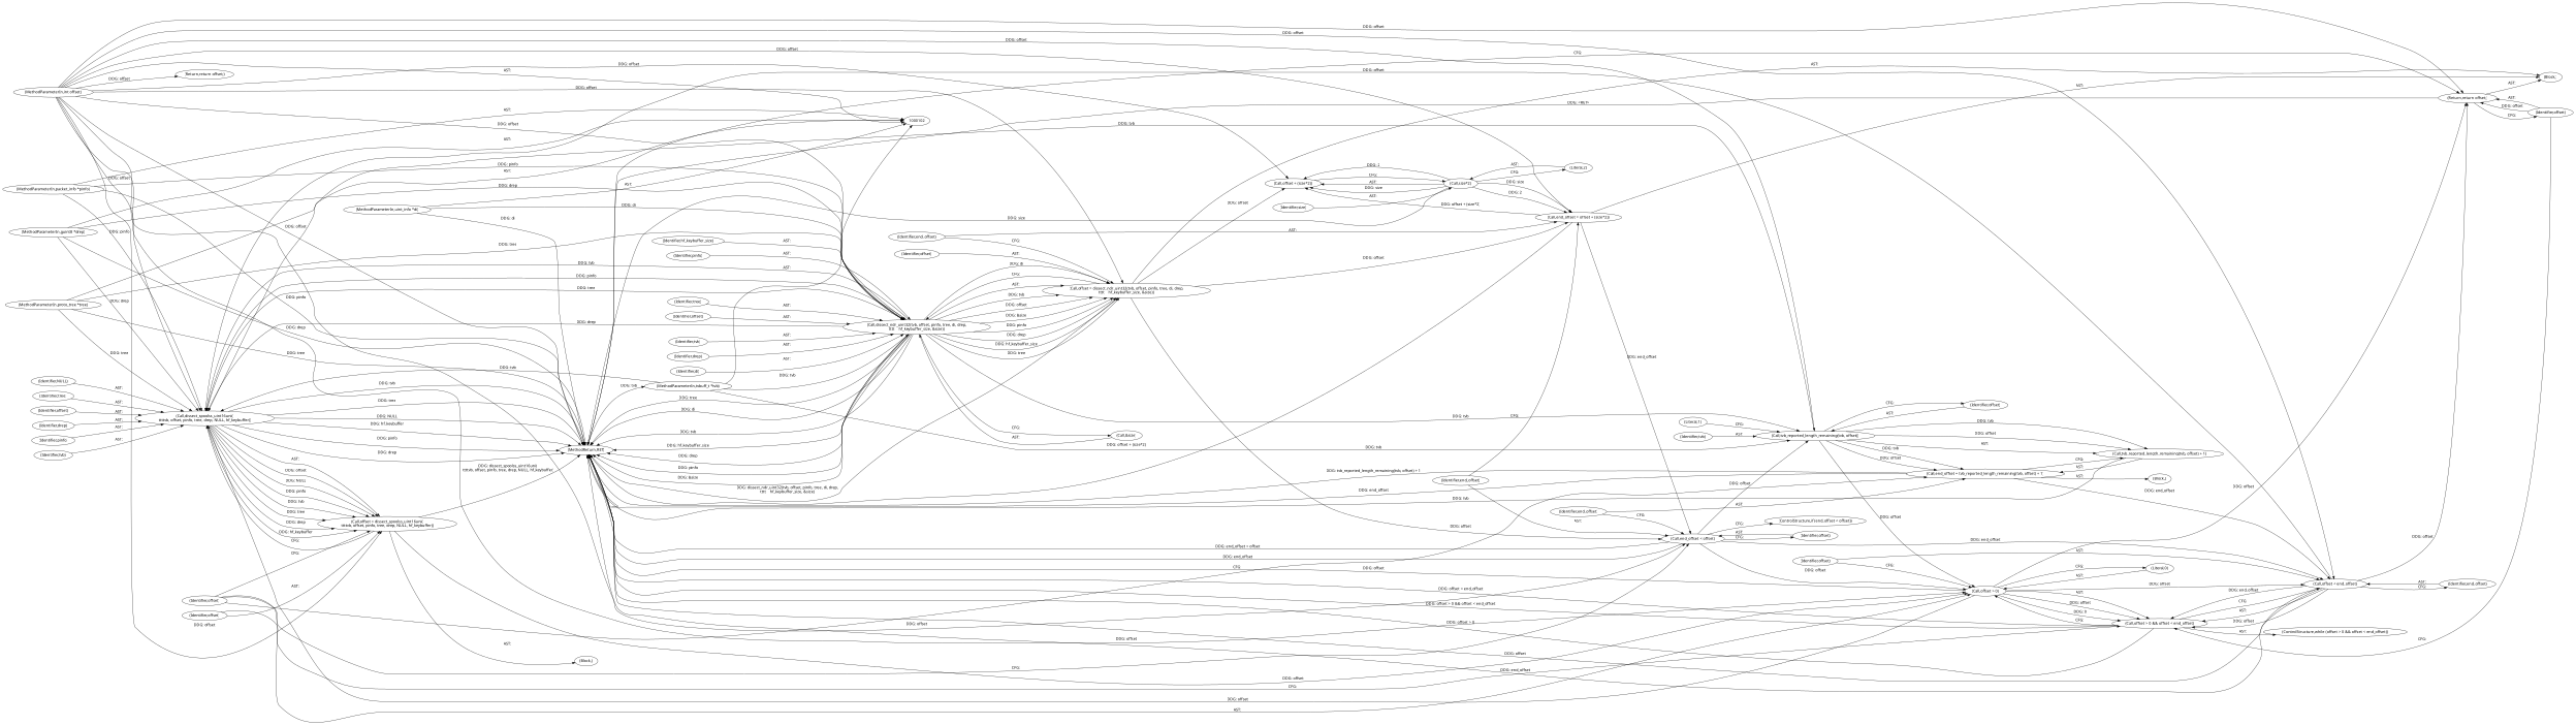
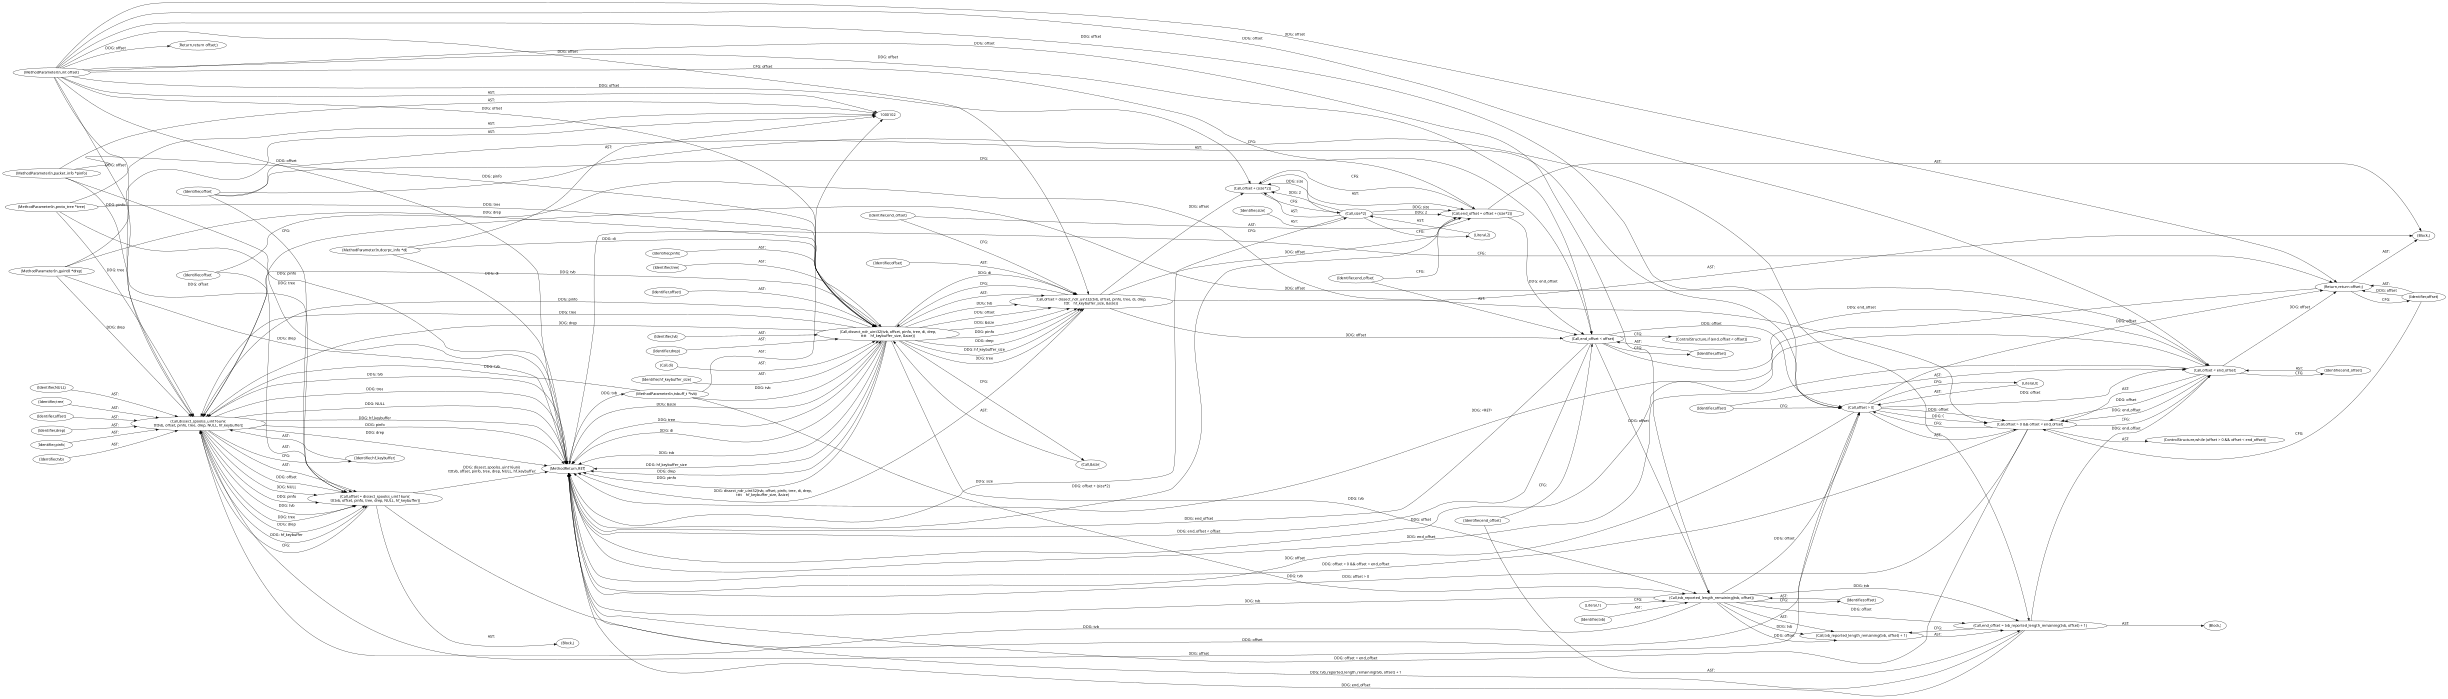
  digraph {
    fontname="Noto Sans"
    rankdir=LR
    node [fontname="Noto Sans"]
    edge [fontname="Noto Sans"]
    n1 [label="(Call,dissect_spoolss_uint16uni(\n \t\t\ttvb, offset, pinfo, tree, drep, NULL, hf_keybuffer))"]
    n2 [label="(Call,offset = dissect_spoolss_uint16uni(\n \t\t\ttvb, offset, pinfo, tree, drep, NULL, hf_keybuffer))"]
+   n3 [label="(Identifier,hf_keybuffer)"]
    n4 [label="(MethodReturn,RET)"]
    n5 [label="(Call,offset > 0)"]
    n6 [label="(Block,)"]
    n7 [label="(MethodParameterIn,tvbuff_t *tvb)"]
    n8 [label="(Return,return offset;)"]
    n9 [label="(Call,dissect_ndr_uint32(tvb, offset, pinfo, tree, di, drep,\n\t\t\t\t    hf_keybuffer_size, &size))"]
    n10 [label="(Call,tvb_reported_length_remaining(tvb, offset))"]
    n11 [label="(Call,offset = dissect_ndr_uint32(tvb, offset, pinfo, tree, di, drep,\n\t\t\t\t    hf_keybuffer_size, &size))"]
    n12 [label="(Call,&size)"]
    n13 [label="(Call,end_offset = tvb_reported_length_remaining(tvb, offset) + 1)"]
    n14 [label="(Call,tvb_reported_length_remaining(tvb, offset) + 1)"]
    n15 [label="(Identifier,offset)"]
    n16 [label="(Call,end_offset < offset)"]
    n17 [label="(Call,end_offset = offset + (size*2))"]
    n18 [label="(Call,offset + (size*2))"]
    n19 [label="(Block,)"]
    1000102
    n21 [label="(MethodParameterIn,int offset)"]
    n22 [label="(Call,offset < end_offset)"]
    n23 [label="(Return,return offset;)"]
    n24 [label="(ControlStructure,if (end_offset < offset))"]
    n25 [label="(Identifier,offset)"]
    n26 [label="(Call,offset > 0 && offset < end_offset)"]
    n27 [label="(Literal,0)"]
    n28 [label="(Identifier,end_offset)"]
    n29 [label="(Identifier,offset)"]
    n30 [label="(Call,size*2)"]
    n31 [label="(MethodParameterIn,packet_info *pinfo)"]
    n32 [label="(MethodParameterIn,proto_tree *tree)"]
-   n33 [label="(MethodParameterIn,uint_info *di)"]
+   n33 [label="(MethodParameterIn,dcerpc_info *di)"]
    n34 [label="(MethodParameterIn,guint8 *drep)"]
    n35 [label="(Block,)"]
    n36 [label="(Literal,2)"]
    n37 [label="(ControlStructure,while (offset > 0 && offset < end_offset))"]
    n38 [label="(Identifier,drep)"]
-   n39 [label="(Identifier,di)"]
+   n39 [label="(Call,di)"]
    n40 [label="(Identifier,pinfo)"]
    n41 [label="(Identifier,offset)"]
    n42 [label="(Identifier,offset)"]
    n43 [label="(Identifier,hf_keybuffer_size)"]
    n44 [label="(Identifier,tvb)"]
    n45 [label="(Identifier,pinfo)"]
    n46 [label="(Identifier,offset)"]
    n47 [label="(Identifier,size)"]
    n48 [label="(Identifier,end_offset)"]
    n49 [label="(Identifier,end_offset)"]
    n50 [label="(Identifier,NULL)"]
    n51 [label="(Identifier,tree)"]
    n52 [label="(Identifier,offset)"]
    n53 [label="(Identifier,offset)"]
    n54 [label="(Identifier,tree)"]
    n55 [label="(Identifier,end_offset)"]
    n56 [label="(Identifier,offset)"]
    n57 [label="(Identifier,tvb)"]
    n58 [label="(Literal,1)"]
    n59 [label="(Identifier,drep)"]
    n60 [label="(Identifier,tvb)"]
    n1 -> n2 [label="AST: "]
    n1 -> n2 [label="DDG: offset"]
    n1 -> n2 [label="DDG: NULL"]
    n1 -> n2 [label="DDG: pinfo"]
    n1 -> n2 [label="DDG: tvb"]
    n1 -> n2 [label="DDG: tree"]
    n1 -> n2 [label="DDG: drep"]
    n1 -> n2 [label="DDG: hf_keybuffer"]
+   n1 -> n3 [label="CFG: "]
    n1 -> n4 [label="DDG: tvb"]
    n1 -> n4 [label="DDG: tree"]
    n1 -> n4 [label="DDG: NULL"]
    n1 -> n4 [label="DDG: hf_keybuffer"]
    n1 -> n4 [label="DDG: pinfo"]
    n1 -> n4 [label="DDG: drep"]
    n2 -> n1 [label="CFG: "]
    n2 -> n4 [label="DDG: dissect_spoolss_uint16uni(\n \t\t\ttvb, offset, pinfo, tree, drep, NULL, hf_keybuffer)"]
    n2 -> n5 [label="DDG: offset"]
    n2 -> n6 [label="AST: "]
+   n3 -> n1 [label="AST: "]
    n4 -> n7 [label="DDG: tvb"]
    n4 -> n8 [label="CFG: "]
    n5 -> n1 [label="DDG: offset"]
    n5 -> n4 [label="DDG: offset"]
    n5 -> n8 [label="DDG: offset"]
    n5 -> n22 [label="DDG: offset"]
    n5 -> n26 [label="AST: "]
    n5 -> n26 [label="DDG: offset"]
    n5 -> n26 [label="DDG: 0"]
    n5 -> n27 [label="CFG: "]
    n7 -> n1 [label="DDG: tvb"]
    n7 -> n9 [label="DDG: tvb"]
    n7 -> n10 [label="DDG: tvb"]
    n7 -> 1000102 [label="AST: "]
    n8 -> n4 [label="DDG: <RET>"]
    n8 -> n19 [label="AST: "]
    n8 -> n29 [label="CFG: "]
    n9 -> n1 [label="DDG: tvb"]
    n9 -> n1 [label="DDG: pinfo"]
    n9 -> n1 [label="DDG: tree"]
    n9 -> n1 [label="DDG: drep"]
    n9 -> n4 [label="DDG: di"]
    n9 -> n4 [label="DDG: tvb"]
    n9 -> n4 [label="DDG: hf_keybuffer_size"]
    n9 -> n4 [label="DDG: drep"]
    n9 -> n4 [label="DDG: pinfo"]
    n9 -> n4 [label="DDG: &size"]
    n9 -> n4 [label="DDG: tree"]
    n9 -> n10 [label="DDG: tvb"]
    n9 -> n11 [label="AST: "]
    n9 -> n11 [label="DDG: tvb"]
    n9 -> n11 [label="DDG: offset"]
    n9 -> n11 [label="DDG: &size"]
    n9 -> n11 [label="DDG: pinfo"]
    n9 -> n11 [label="DDG: drep"]
    n9 -> n11 [label="DDG: hf_keybuffer_size"]
    n9 -> n11 [label="DDG: tree"]
    n9 -> n11 [label="DDG: di"]
    n9 -> n12 [label="CFG: "]
    n10 -> n1 [label="DDG: tvb"]
-   n14 -> n4 [label="DDG: tvb"]
+   n10 -> n4 [label="DDG: tvb"]
    n10 -> n5 [label="DDG: offset"]
    n10 -> n13 [label="DDG: tvb"]
    n10 -> n13 [label="DDG: offset"]
    n10 -> n14 [label="AST: "]
    n10 -> n14 [label="DDG: tvb"]
    n10 -> n14 [label="DDG: offset"]
    n10 -> n15 [label="CFG: "]
    n11 -> n4 [label="DDG: dissect_ndr_uint32(tvb, offset, pinfo, tree, di, drep,\n\t\t\t\t    hf_keybuffer_size, &size)"]
    n11 -> n9 [label="CFG: "]
    n11 -> n16 [label="DDG: offset"]
    n11 -> n17 [label="DDG: offset"]
    n11 -> n18 [label="DDG: offset"]
    n11 -> n19 [label="AST: "]
    n12 -> n9 [label="AST: "]
    n13 -> n4 [label="DDG: tvb_reported_length_remaining(tvb, offset) + 1"]
    n13 -> n4 [label="DDG: end_offset"]
    n13 -> n14 [label="CFG: "]
    n13 -> n22 [label="DDG: end_offset"]
    n13 -> n35 [label="AST: "]
    n14 -> n13 [label="AST: "]
    n15 -> n10 [label="AST: "]
    n16 -> n4 [label="DDG: end_offset"]
    n16 -> n4 [label="DDG: end_offset < offset"]
    n16 -> n5 [label="DDG: offset"]
    n16 -> n10 [label="DDG: offset"]
    n16 -> n22 [label="DDG: end_offset"]
    n16 -> n24 [label="CFG: "]
    n16 -> n25 [label="CFG: "]
    n17 -> n4 [label="DDG: offset + (size*2)"]
    n17 -> n16 [label="DDG: end_offset"]
-   n17 -> n18 [label="DDG: offset + (size*2)"]
+   n17 -> n18 [label="CFG: "]
    n17 -> n19 [label="AST: "]
+   n18 -> n17 [label="AST: "]
    n18 -> n30 [label="CFG: "]
    n21 -> n1 [label="DDG: offset"]
    n21 -> n2 [label="DDG: offset"]
    n21 -> n4 [label="DDG: offset"]
    n21 -> n5 [label="DDG: offset"]
    n21 -> n8 [label="DDG: offset"]
    n21 -> n9 [label="DDG: offset"]
    n21 -> n10 [label="DDG: offset"]
    n21 -> n11 [label="DDG: offset"]
    n21 -> n16 [label="DDG: offset"]
-   n21 -> n17 [label="DDG: offset"]
+   n21 -> n17 [label="CFG: offset"]
    n21 -> n18 [label="DDG: offset"]
    n21 -> 1000102 [label="AST: "]
    n21 -> n22 [label="DDG: offset"]
    n21 -> n23 [label="DDG: offset"]
    n22 -> n1 [label="DDG: offset"]
    n22 -> n4 [label="DDG: offset"]
    n22 -> n4 [label="DDG: end_offset"]
    n22 -> n8 [label="DDG: offset"]
    n22 -> n26 [label="AST: "]
    n22 -> n26 [label="DDG: offset"]
    n22 -> n26 [label="DDG: end_offset"]
    n22 -> n28 [label="CFG: "]
    n25 -> n16 [label="AST: "]
    n26 -> n4 [label="DDG: offset < end_offset"]
    n26 -> n4 [label="DDG: offset > 0 && offset < end_offset"]
    n26 -> n4 [label="DDG: offset > 0"]
    n26 -> n5 [label="CFG: "]
    n26 -> n22 [label="CFG: "]
    n26 -> n37 [label="AST: "]
    n27 -> n5 [label="AST: "]
    n28 -> n22 [label="AST: "]
    n29 -> n8 [label="AST: "]
    n29 -> n8 [label="DDG: offset"]
    n29 -> n26 [label="CFG: "]
    n30 -> n4 [label="DDG: size"]
    n30 -> n17 [label="DDG: size"]
    n30 -> n17 [label="DDG: 2"]
    n30 -> n18 [label="AST: "]
    n30 -> n18 [label="DDG: size"]
    n30 -> n18 [label="DDG: 2"]
    n30 -> n36 [label="CFG: "]
    n31 -> n1 [label="DDG: pinfo"]
    n31 -> n4 [label="DDG: pinfo"]
    n31 -> n9 [label="DDG: pinfo"]
    n31 -> 1000102 [label="AST: "]
    n32 -> n1 [label="DDG: tree"]
    n32 -> n4 [label="DDG: tree"]
    n32 -> n9 [label="DDG: tree"]
    n32 -> 1000102 [label="AST: "]
    n33 -> n4 [label="DDG: di"]
    n33 -> n9 [label="DDG: di"]
    n33 -> 1000102 [label="AST: "]
    n34 -> n1 [label="DDG: drep"]
    n34 -> n4 [label="DDG: drep"]
    n34 -> n9 [label="DDG: drep"]
    n34 -> 1000102 [label="AST: "]
    n36 -> n30 [label="AST: "]
    n38 -> n9 [label="AST: "]
    n39 -> n9 [label="AST: "]
    n40 -> n1 [label="AST: "]
    n41 -> n11 [label="AST: "]
    n42 -> n5 [label="CFG: "]
    n42 -> n22 [label="AST: "]
    n43 -> n9 [label="AST: "]
    n44 -> n1 [label="AST: "]
    n45 -> n9 [label="AST: "]
    n46 -> n2 [label="AST: "]
    n46 -> n26 [label="CFG: "]
    n47 -> n30 [label="AST: "]
    n48 -> n16 [label="AST: "]
    n48 -> n17 [label="CFG: "]
    n49 -> n11 [label="CFG: "]
    n49 -> n17 [label="AST: "]
    n50 -> n1 [label="AST: "]
    n51 -> n1 [label="AST: "]
    n52 -> n2 [label="CFG: "]
    n52 -> n5 [label="AST: "]
    n52 -> n13 [label="CFG: "]
    n52 -> n16 [label="CFG: "]
    n53 -> n1 [label="AST: "]
    n54 -> n9 [label="AST: "]
    n55 -> n13 [label="AST: "]
    n55 -> n16 [label="CFG: "]
    n56 -> n9 [label="AST: "]
    n57 -> n10 [label="AST: "]
    n58 -> n10 [label="CFG: "]
    n59 -> n1 [label="AST: "]
    n60 -> n9 [label="AST: "]
  }
